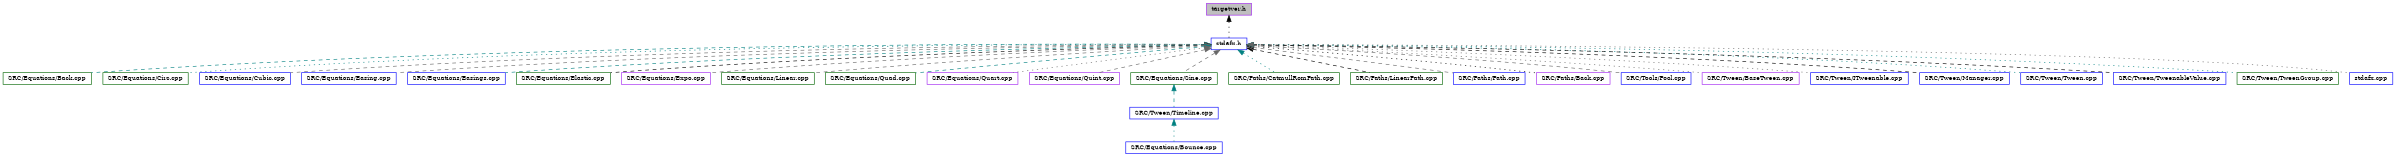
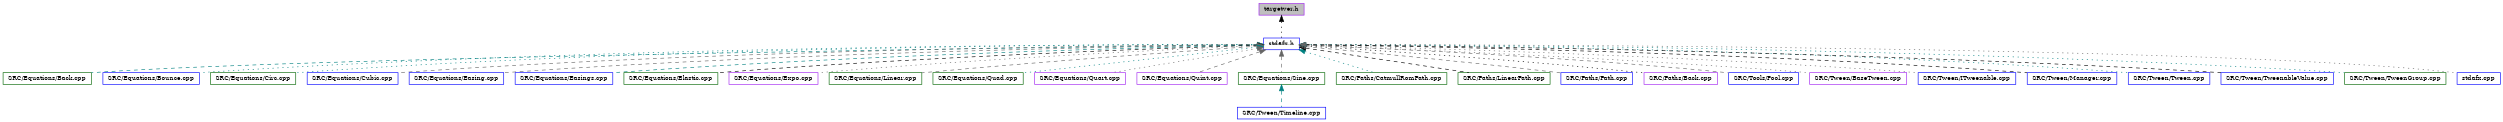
  digraph {
    fontname="DejaVu Serif"
    node [color=blue fontname="DejaVu Serif" fontsize=10 shape=record]
    edge [color=gray40 dir=back fontname="DejaVu Serif" fontsize=10 labelfontname=FreeSans labelfontsize=10 style=dashed]
    n1 [color=purple fillcolor=grey75 fontcolor=black height=0.2 label="targetver.h" style=filled width=0.4]
    n2 [height=0.2 label="stdafx.h" width=0.4]
    n3 [color=darkgreen height=0.2 label="SRC/Equations/Back.cpp" width=0.4]
    n4 [height=0.2 label="SRC/Equations/Bounce.cpp" width=0.4]
    n5 [color=darkgreen height=0.2 label="SRC/Equations/Circ.cpp" width=0.4]
    n6 [height=0.2 label="SRC/Equations/Cubic.cpp" width=0.4]
    n7 [height=0.2 label="SRC/Equations/Easing.cpp" width=0.4]
    n8 [height=0.2 label="SRC/Equations/Easings.cpp" width=0.4]
    n9 [color=darkgreen height=0.2 label="SRC/Equations/Elastic.cpp" width=0.4]
    n10 [color=purple height=0.2 label="SRC/Equations/Expo.cpp" width=0.4]
    n11 [color=darkgreen height=0.2 label="SRC/Equations/Linear.cpp" width=0.4]
    n12 [color=darkgreen height=0.2 label="SRC/Equations/Quad.cpp" width=0.4]
    n13 [color=purple height=0.2 label="SRC/Equations/Quart.cpp" width=0.4]
    n14 [color=purple height=0.2 label="SRC/Equations/Quint.cpp" width=0.4]
    n15 [color=darkgreen height=0.2 label="SRC/Equations/Sine.cpp" width=0.4]
    n16 [color=darkgreen height=0.2 label="SRC/Paths/CatmullRomPath.cpp" width=0.4]
    n17 [color=darkgreen height=0.2 label="SRC/Paths/LinearPath.cpp" width=0.4]
    n18 [height=0.2 label="SRC/Paths/Path.cpp" width=0.4]
    n19 [color=purple height=0.2 label="SRC/Paths/Back.cpp" width=0.4]
    n20 [height=0.2 label="SRC/Tools/Pool.cpp" width=0.4]
    n21 [color=purple height=0.2 label="SRC/Tween/BaseTween.cpp" width=0.4]
    n22 [height=0.2 label="SRC/Tween/ITweenable.cpp" width=0.4]
    n23 [height=0.2 label="SRC/Tween/Manager.cpp" width=0.4]
    n24 [height=0.2 label="SRC/Tween/Tween.cpp" width=0.4]
    n25 [height=0.2 label="SRC/Tween/TweenableValue.cpp" width=0.4]
    n26 [color=darkgreen height=0.2 label="SRC/Tween/TweenGroup.cpp" width=0.4]
    n27 [height=0.2 label="stdafx.cpp" width=0.4]
    n28 [height=0.2 label="SRC/Tween/Timeline.cpp" width=0.4]
    n1 -> n2 [color=black style=dotted]
    n2 -> n3 [color=teal]
-   n28 -> n4 [color=teal style=dotted]
+   n2 -> n4 [color=teal style=dotted]
    n2 -> n5 [color=teal style=dotted]
    n2 -> n6
    n2 -> n7
    n2 -> n8 [color=teal]
    n2 -> n9 [color=black]
-   n2 -> n10
+   n2 -> n10 [style=dotted]
    n2 -> n11
-   n2 -> n12 [color=teal]
+   n2 -> n12 [color=teal style=dotted]
    n2 -> n13 [style=dotted]
    n2 -> n14
    n2 -> n15
    n2 -> n16 [color=teal style=dotted]
    n2 -> n17 [color=black]
    n2 -> n18
    n2 -> n19 [color=black style=dotted]
    n2 -> n20
    n2 -> n21 [style=dotted]
    n2 -> n22 [style=dotted]
    n2 -> n23 [color=black]
    n2 -> n24 [color=teal style=dotted]
    n2 -> n25 [color=black]
    n2 -> n26 [color=teal style=dotted]
    n2 -> n27 [style=dotted]
    n15 -> n28 [color=teal]
  }
